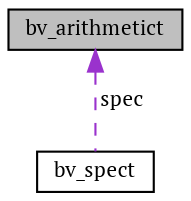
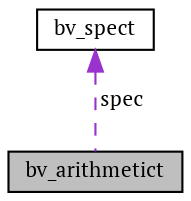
  digraph {
    fontname="PT Serif"
    node [color=black fontname="PT Serif" fontsize=10 shape=record]
    n1 [fillcolor=grey75 fontcolor=black height=0.2 label=bv_arithmetict style=filled width=0.4]
    n2 [height=0.2 label=bv_spect width=0.4]
-   n1 -> n2 [color=darkorchid3 dir=back fontname="PT Serif" fontsize=10 label=" spec" labelfontname=Helvetica labelfontsize=10 style=dashed]
+   n2 -> n1 [color=darkorchid3 dir=back fontname="PT Serif" fontsize=10 label=" spec" labelfontname=Helvetica labelfontsize=10 style=dashed]
  }
